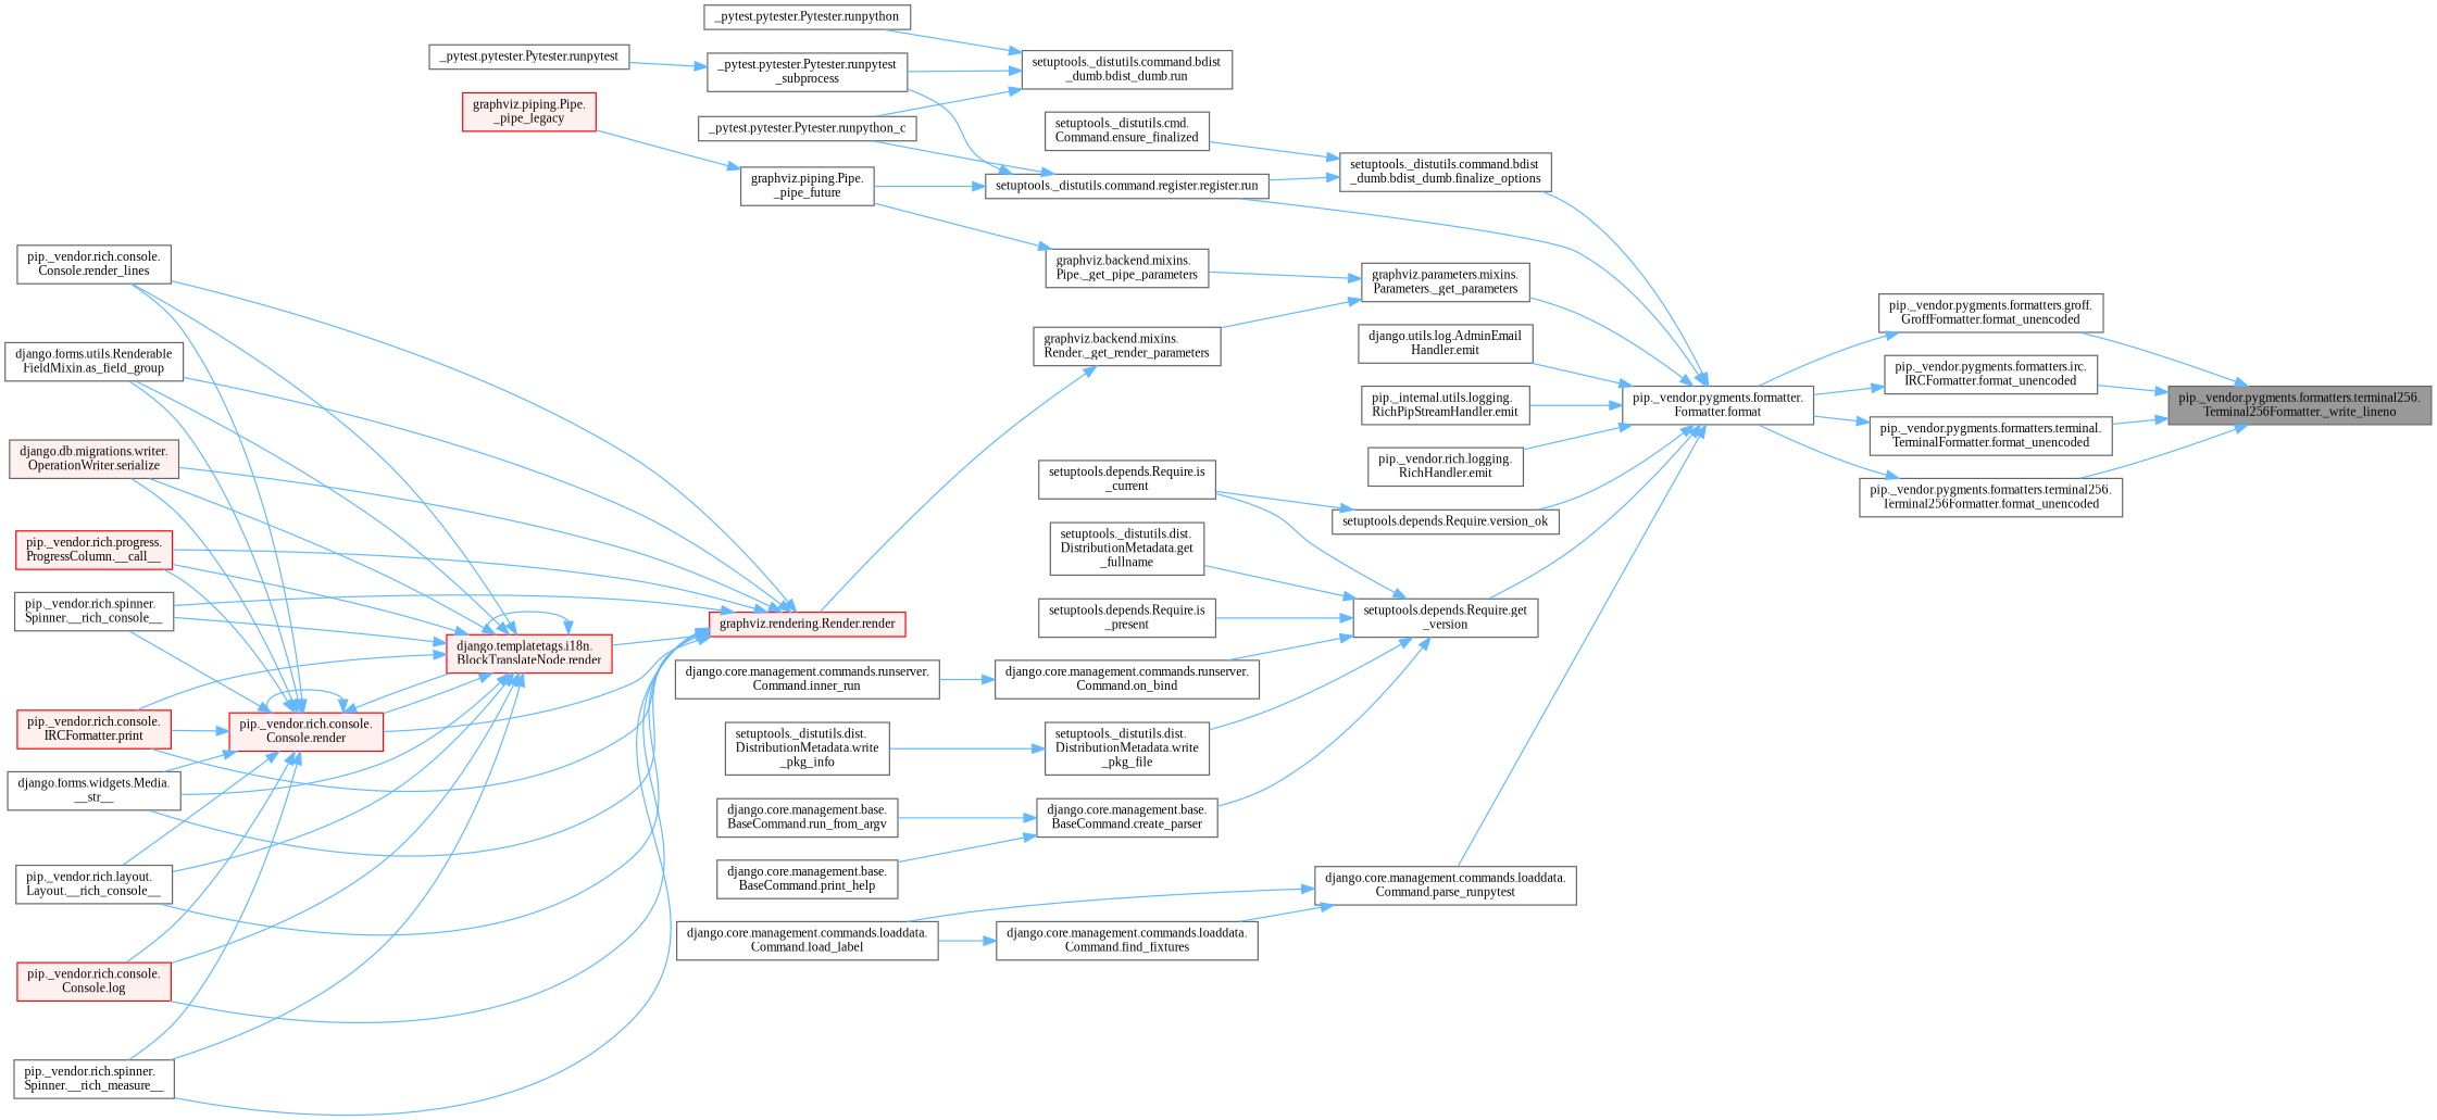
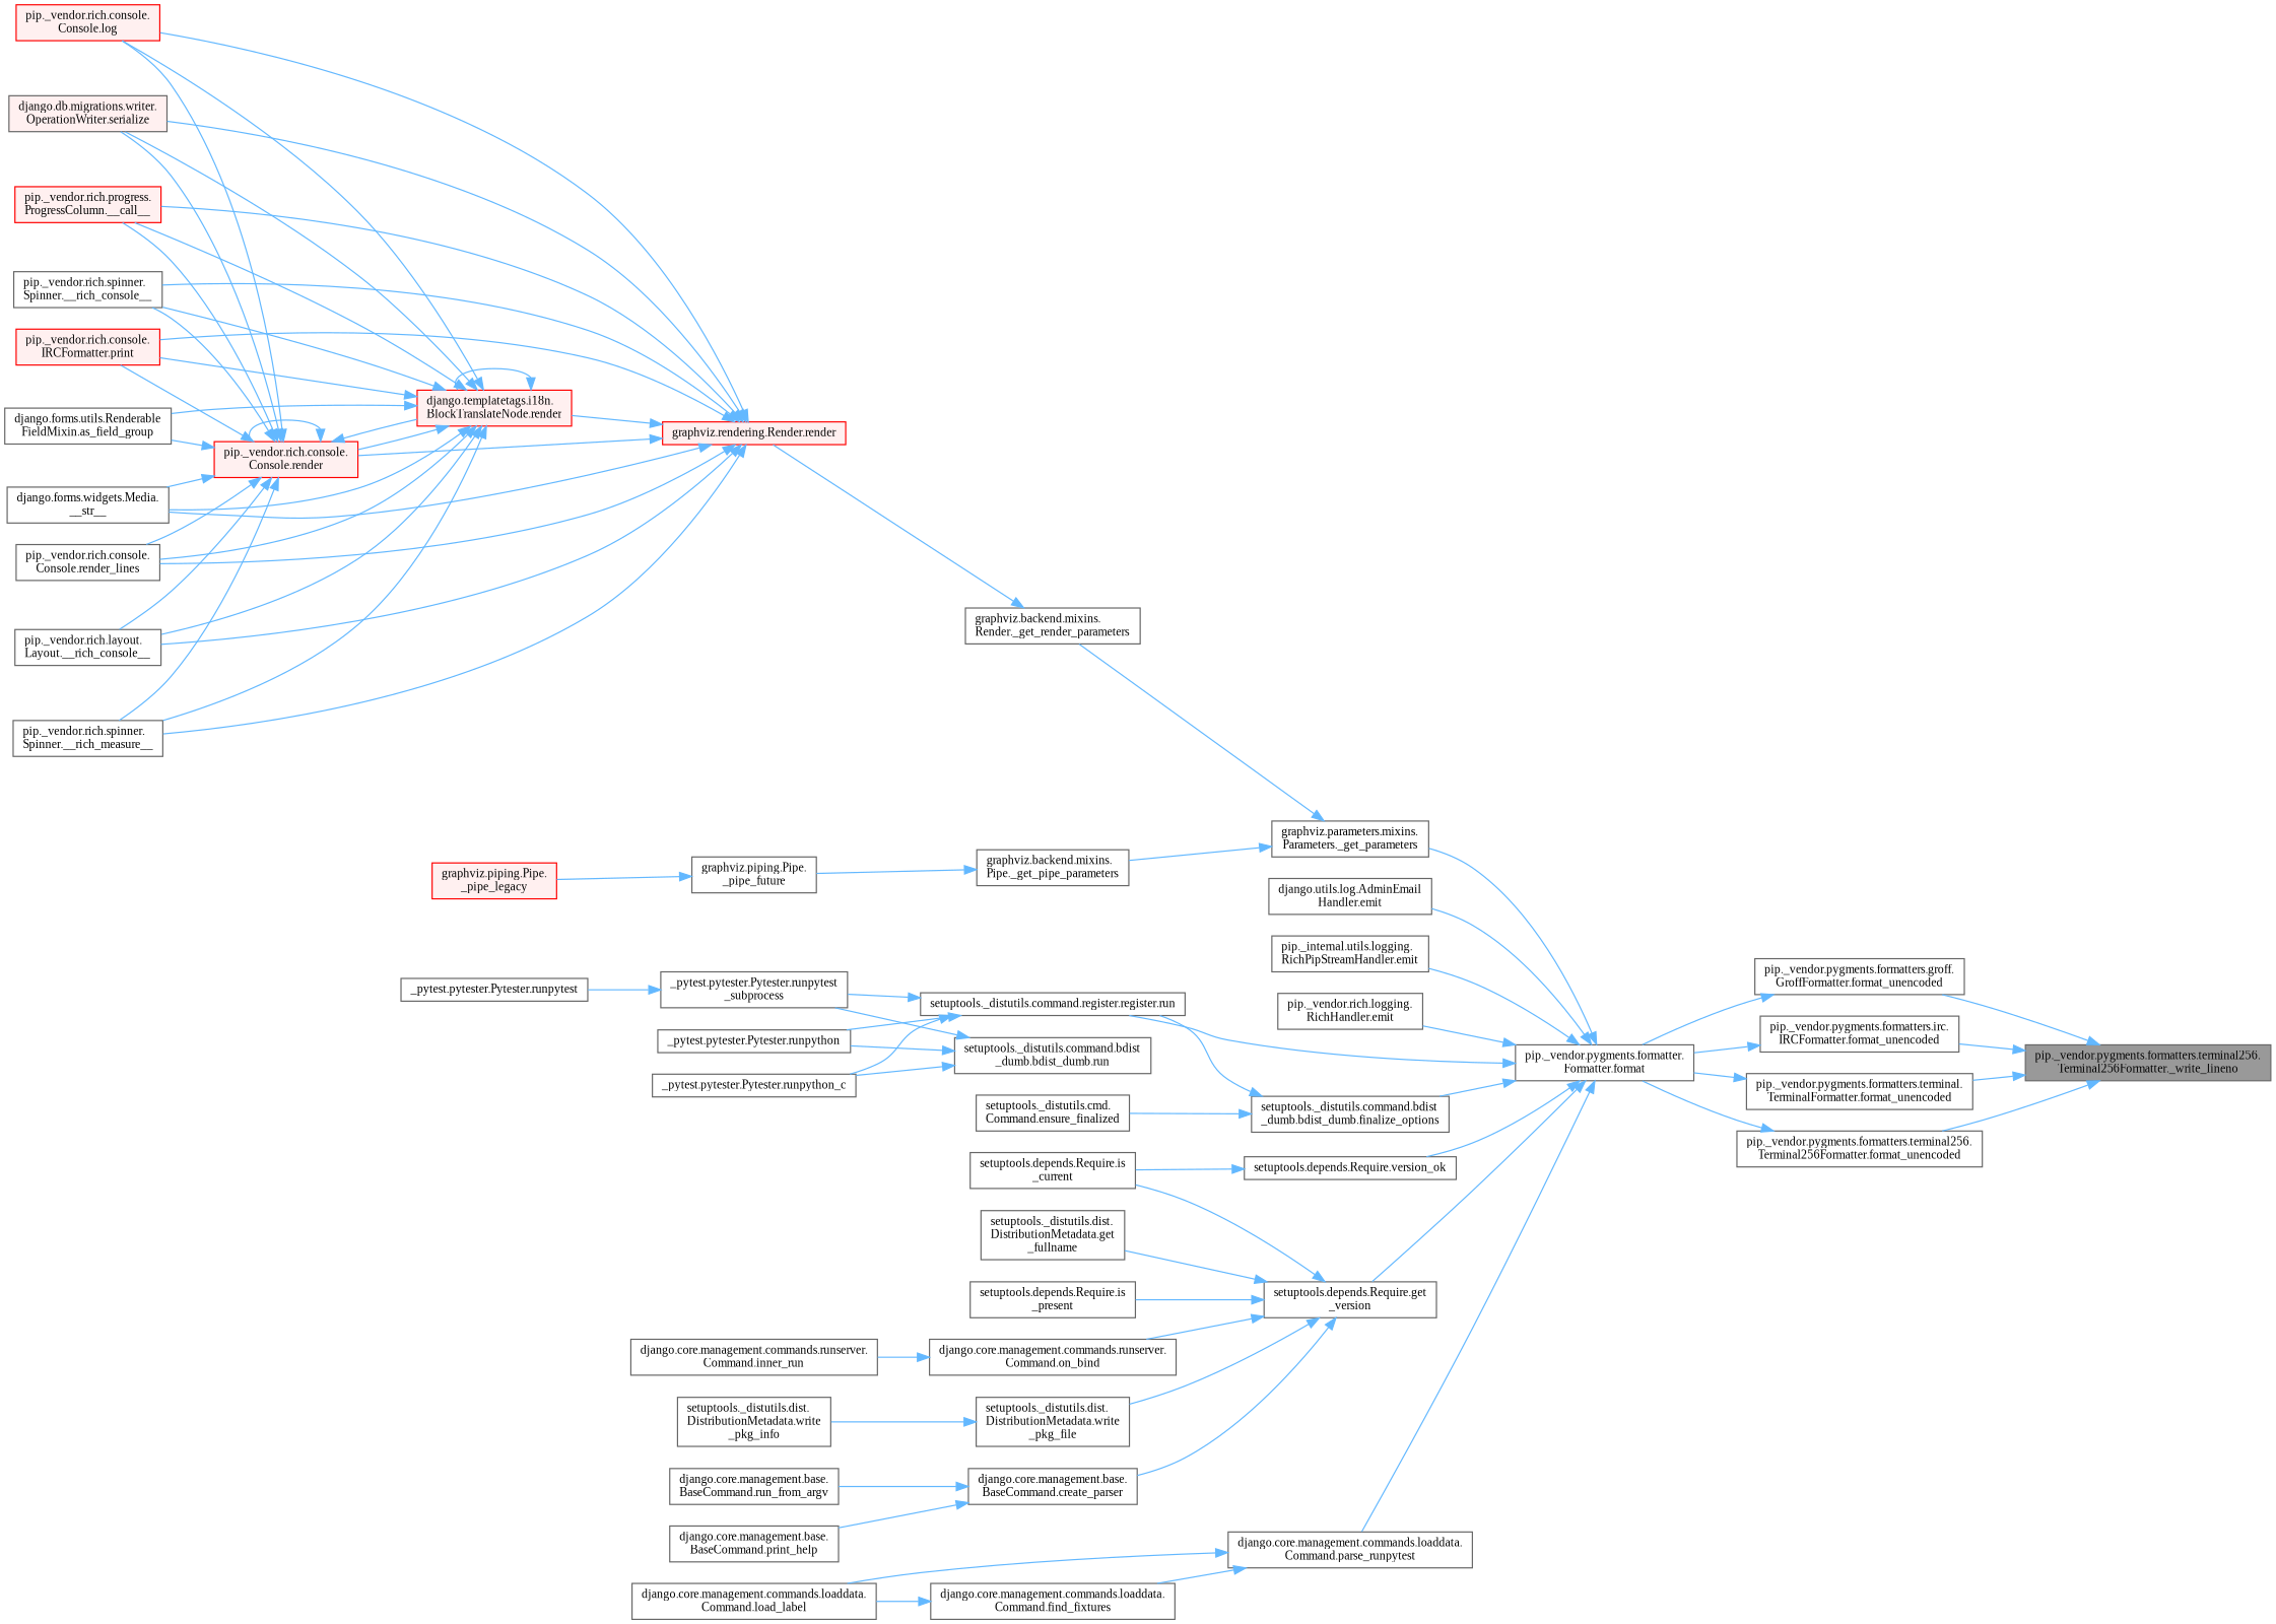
  digraph {
    fontname="Liberation Serif"
    rankdir=RL
    node [color=grey40 fillcolor=white fontname="Liberation Serif" fontsize=10 shape=box style=filled]
    edge [color=steelblue1 dir=back fontname="Liberation Serif" fontsize=10 labelfontname=Helvetica labelfontsize=10 style=solid]
    n1 [color=gray40 fillcolor=grey60 fontcolor=black height=0.2 label="pip._vendor.pygments.formatters.terminal256.\lTerminal256Formatter._write_lineno" width=0.4]
    n2 [height=0.2 label="pip._vendor.pygments.formatters.groff.\lGroffFormatter.format_unencoded" width=0.4]
    n3 [height=0.2 label="pip._vendor.pygments.formatters.irc.\lIRCFormatter.format_unencoded" width=0.4]
    n4 [height=0.2 label="pip._vendor.pygments.formatters.terminal.\lTerminalFormatter.format_unencoded" width=0.4]
    n5 [height=0.2 label="pip._vendor.pygments.formatters.terminal256.\lTerminal256Formatter.format_unencoded" width=0.4]
    n6 [height=0.2 label="pip._vendor.pygments.formatter.\lFormatter.format" width=0.4]
    n7 [height=0.2 label="graphviz.parameters.mixins.\lParameters._get_parameters" width=0.4]
    n8 [height=0.2 label="django.utils.log.AdminEmail\lHandler.emit" width=0.4]
    n9 [height=0.2 label="pip._internal.utils.logging.\lRichPipStreamHandler.emit" width=0.4]
    n10 [height=0.2 label="pip._vendor.rich.logging.\lRichHandler.emit" width=0.4]
    n11 [height=0.2 label="setuptools._distutils.command.bdist\l_dumb.bdist_dumb.finalize_options" width=0.4]
    n12 [height=0.2 label="setuptools.depends.Require.get\l_version" width=0.4]
    n13 [height=0.2 label="django.core.management.commands.loaddata.\lCommand.parse_runpytest" width=0.4]
    n14 [height=0.2 label="setuptools.depends.Require.version_ok" width=0.4]
    n15 [height=0.2 label="setuptools._distutils.command.register.register.run" width=0.4]
    n16 [height=0.2 label="graphviz.backend.mixins.\lPipe._get_pipe_parameters" width=0.4]
    n17 [height=0.2 label="graphviz.backend.mixins.\lRender._get_render_parameters" width=0.4]
    n18 [height=0.2 label="setuptools._distutils.cmd.\lCommand.ensure_finalized" width=0.4]
    n19 [height=0.2 label="django.core.management.base.\lBaseCommand.create_parser" width=0.4]
    n20 [height=0.2 label="setuptools._distutils.dist.\lDistributionMetadata.get\l_fullname" width=0.4]
    n21 [height=0.2 label="setuptools.depends.Require.is\l_current" width=0.4]
    n22 [height=0.2 label="setuptools.depends.Require.is\l_present" width=0.4]
    n23 [height=0.2 label="django.core.management.commands.runserver.\lCommand.on_bind" width=0.4]
    n24 [height=0.2 label="setuptools._distutils.dist.\lDistributionMetadata.write\l_pkg_file" width=0.4]
    n25 [height=0.2 label="django.core.management.commands.loaddata.\lCommand.find_fixtures" width=0.4]
    n26 [height=0.2 label="django.core.management.commands.loaddata.\lCommand.load_label" width=0.4]
    n27 [height=0.2 label="setuptools._distutils.command.bdist\l_dumb.bdist_dumb.run" width=0.4]
    n28 [height=0.2 label="_pytest.pytester.Pytester.runpytest\l_subprocess" width=0.4]
    n29 [height=0.2 label="_pytest.pytester.Pytester.runpython" width=0.4]
    n30 [height=0.2 label="_pytest.pytester.Pytester.runpython_c" width=0.4]
    n31 [height=0.2 label="graphviz.piping.Pipe.\l_pipe_future" width=0.4]
    n32 [color=red fillcolor="#FFF0F0" height=0.2 label="graphviz.rendering.Render.render" width=0.4]
    n33 [color=red fillcolor="#FFF0F0" height=0.2 label="graphviz.piping.Pipe.\l_pipe_legacy" width=0.4]
    n34 [color=red fillcolor="#FFF0F0" height=0.2 label="pip._vendor.rich.progress.\lProgressColumn.__call__" width=0.4]
    n35 [height=0.2 label="pip._vendor.rich.layout.\lLayout.__rich_console__" width=0.4]
    n36 [height=0.2 label="pip._vendor.rich.spinner.\lSpinner.__rich_console__" width=0.4]
    n37 [height=0.2 label="pip._vendor.rich.spinner.\lSpinner.__rich_measure__" width=0.4]
    n38 [height=0.2 label="django.forms.widgets.Media.\l__str__" width=0.4]
    n39 [height=0.2 label="django.forms.utils.Renderable\lFieldMixin.as_field_group" width=0.4]
    n40 [color=red fillcolor="#FFF0F0" height=0.2 label="pip._vendor.rich.console.\lConsole.log" width=0.4]
    n41 [color=red fillcolor="#FFF0F0" height=0.2 label="pip._vendor.rich.console.\lIRCFormatter.print" width=0.4]
    n42 [color=red fillcolor="#FFF0F0" height=0.2 label="django.templatetags.i18n.\lBlockTranslateNode.render" width=0.4]
    n43 [color=red fillcolor="#FFF0F0" height=0.2 label="pip._vendor.rich.console.\lConsole.render" width=0.4]
    n44 [height=0.2 label="pip._vendor.rich.console.\lConsole.render_lines" width=0.4]
    n45 [fillcolor="#FFF0F0" height=0.2 label="django.db.migrations.writer.\lOperationWriter.serialize" width=0.4]
    n46 [height=0.2 label="_pytest.pytester.Pytester.runpytest" width=0.4]
    n47 [height=0.2 label="django.core.management.base.\lBaseCommand.print_help" width=0.4]
    n48 [height=0.2 label="django.core.management.base.\lBaseCommand.run_from_argv" width=0.4]
    n49 [height=0.2 label="django.core.management.commands.runserver.\lCommand.inner_run" width=0.4]
    n50 [height=0.2 label="setuptools._distutils.dist.\lDistributionMetadata.write\l_pkg_info" width=0.4]
    n1 -> n2
    n1 -> n3
    n1 -> n4
    n1 -> n5
    n2 -> n6
    n3 -> n6
    n4 -> n6
    n5 -> n6
    n6 -> n7
    n6 -> n8
    n6 -> n9
    n6 -> n10
    n6 -> n11
    n6 -> n12
    n6 -> n13
    n6 -> n14
    n6 -> n15
    n7 -> n16
    n7 -> n17
    n11 -> n15
    n11 -> n18
    n12 -> n19
    n12 -> n20
    n12 -> n21
    n12 -> n22
    n12 -> n23
    n12 -> n24
    n13 -> n25
    n13 -> n26
    n14 -> n21
    n15 -> n28
-   n15 -> n31
+   n15 -> n29
    n15 -> n30
    n16 -> n31
    n17 -> n32
    n19 -> n47
    n19 -> n48
    n23 -> n49
    n24 -> n50
    n25 -> n26
    n27 -> n28
    n27 -> n29
    n27 -> n30
    n28 -> n46
    n31 -> n33
    n32 -> n34
    n32 -> n35
    n32 -> n36
    n32 -> n37
    n32 -> n38
-   n32 -> n39
    n32 -> n40
    n32 -> n41
    n32 -> n42
    n32 -> n43
    n32 -> n44
    n32 -> n45
    n42 -> n34
    n42 -> n35
    n42 -> n36
    n42 -> n37
    n42 -> n38
    n42 -> n39
    n42 -> n40
    n42 -> n41
    n42 -> n42
    n42 -> n43
    n42 -> n44
    n42 -> n45
    n43 -> n34
    n43 -> n35
    n43 -> n36
    n43 -> n37
    n43 -> n38
    n43 -> n39
    n43 -> n40
    n43 -> n41
    n43 -> n42
    n43 -> n43
    n43 -> n44
    n43 -> n45
  }
